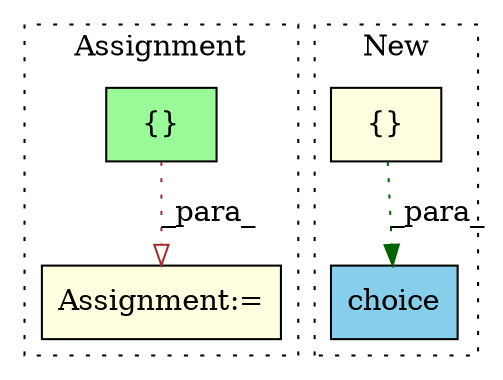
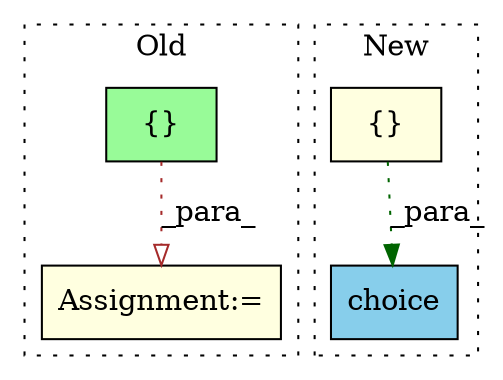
  digraph {
    node [a=4 l="1,1" shape=box style=filled fillcolor=lightyellow]
    edge [style=dotted]
    n1 [label="{}" s="1669,1686" fillcolor=palegreen]
    n2 [a=7 l=1 label="Assignment:=" s=1634]
    n3 [a=32 l="7,1" label=choice s="1224,1258" fillcolor=skyblue]
    n4 [label="{}" s="1243,1257"]
    subgraph cluster_1 {
-     label=Assignment
+     label=Old
      style=dotted
      n1
      n2
    }
    subgraph cluster_2 {
      label=New
      style=dotted
      n3
      n4
    }
    n1 -> n2 [label=_para_ color=brown arrowhead=onormal]
    n4 -> n3 [label=_para_ color=darkgreen arrowhead=normal]
  }
